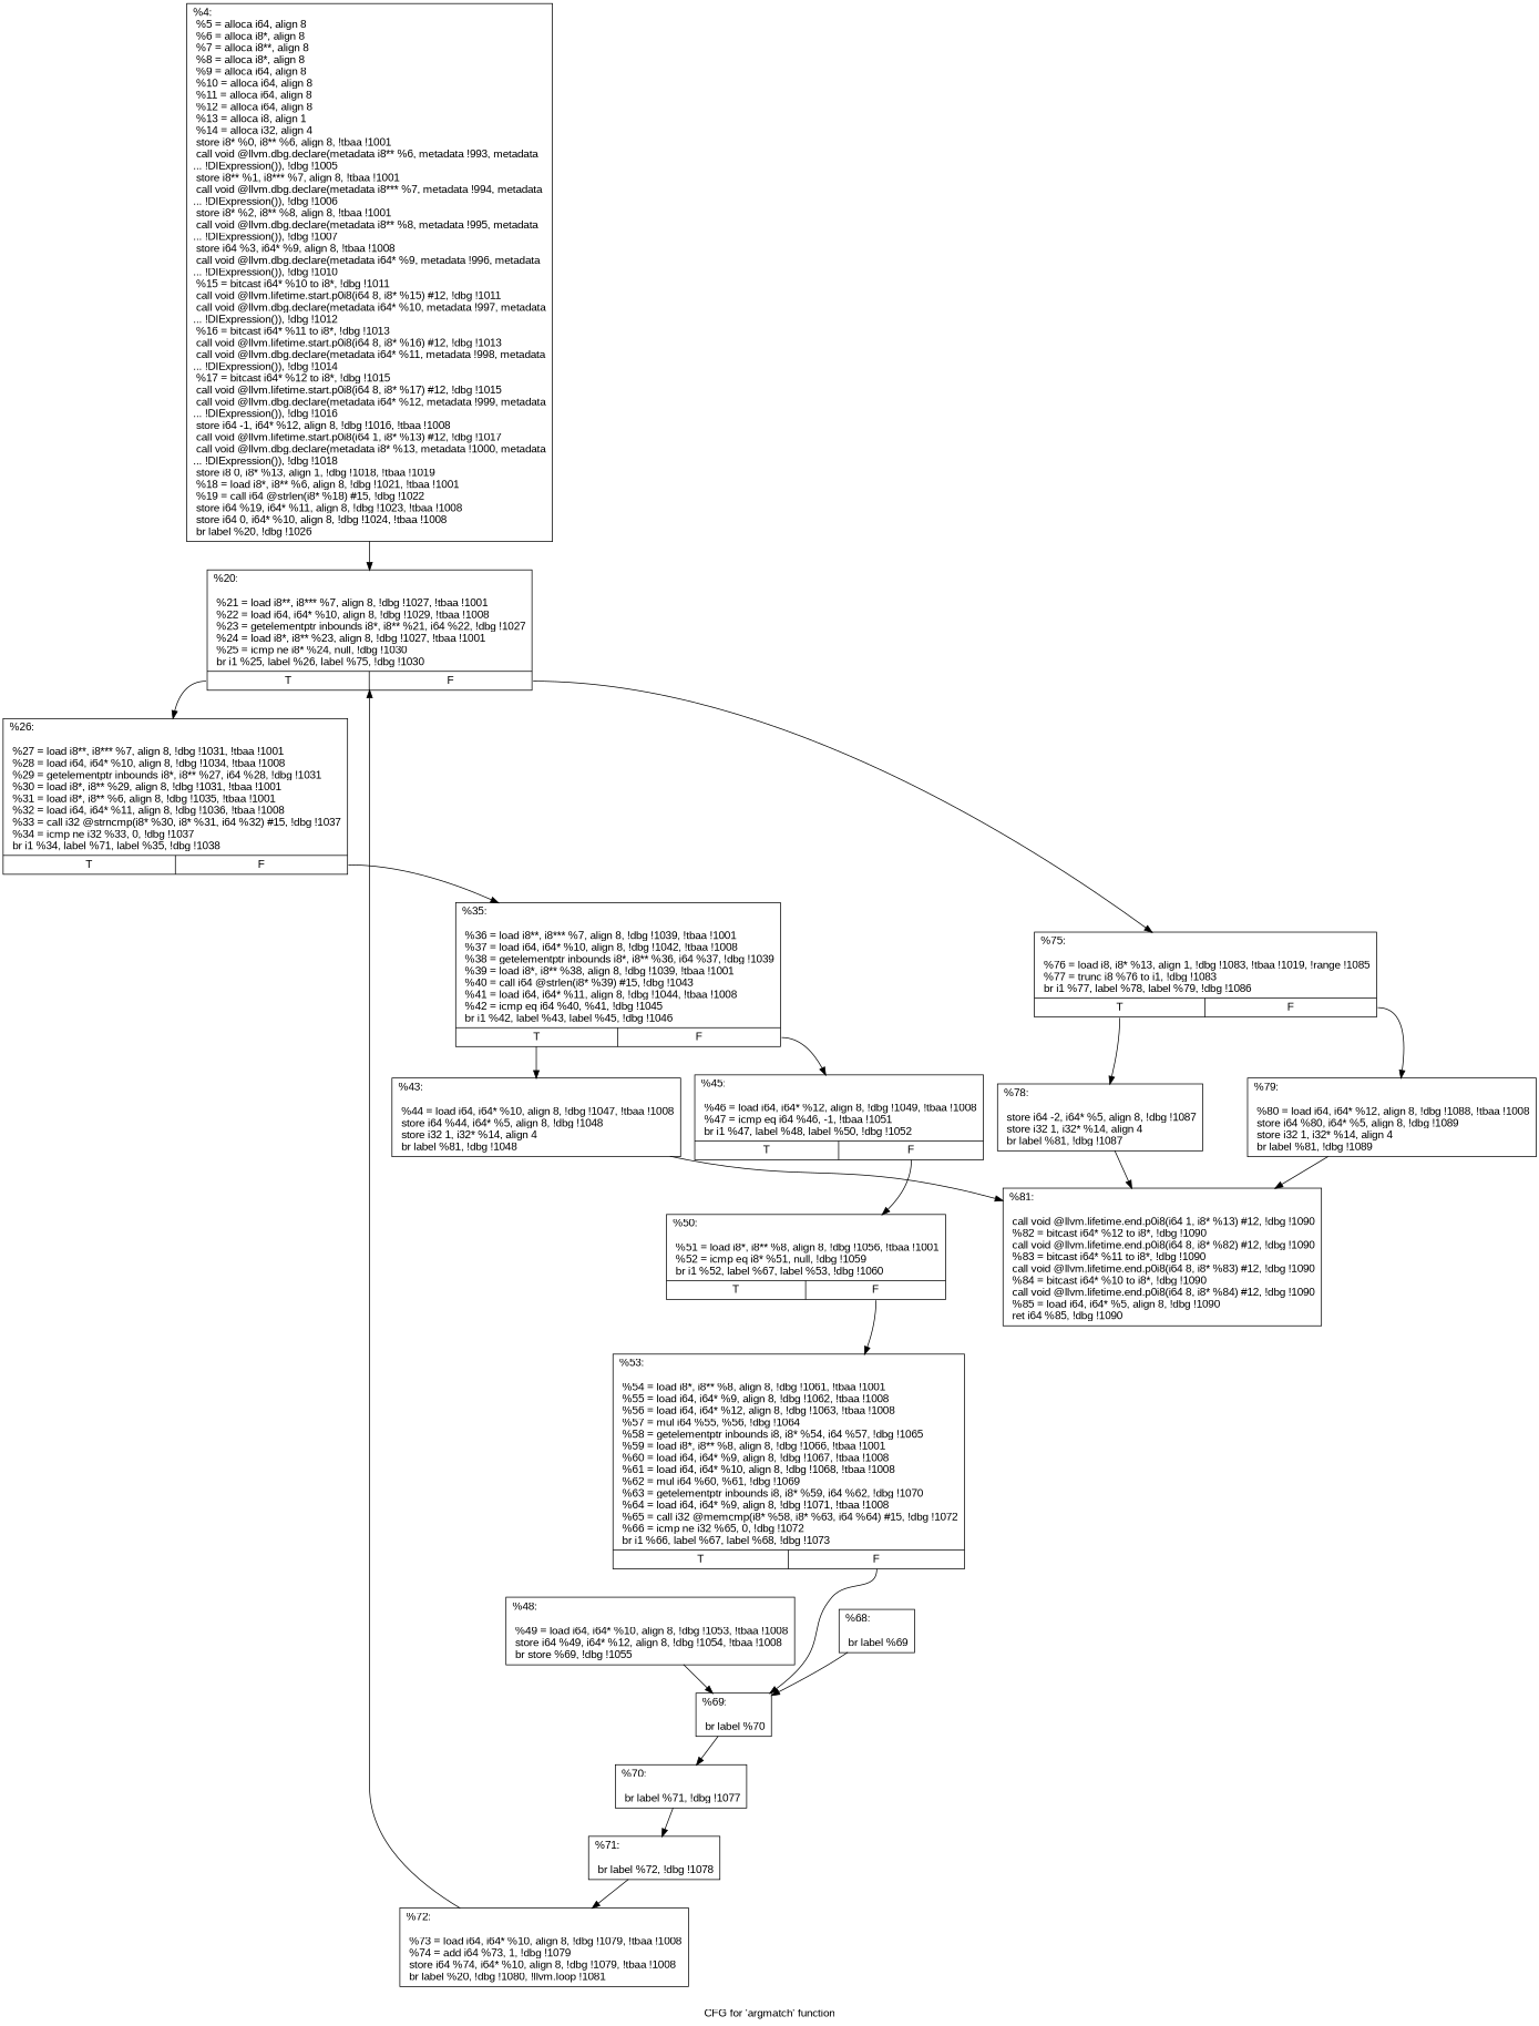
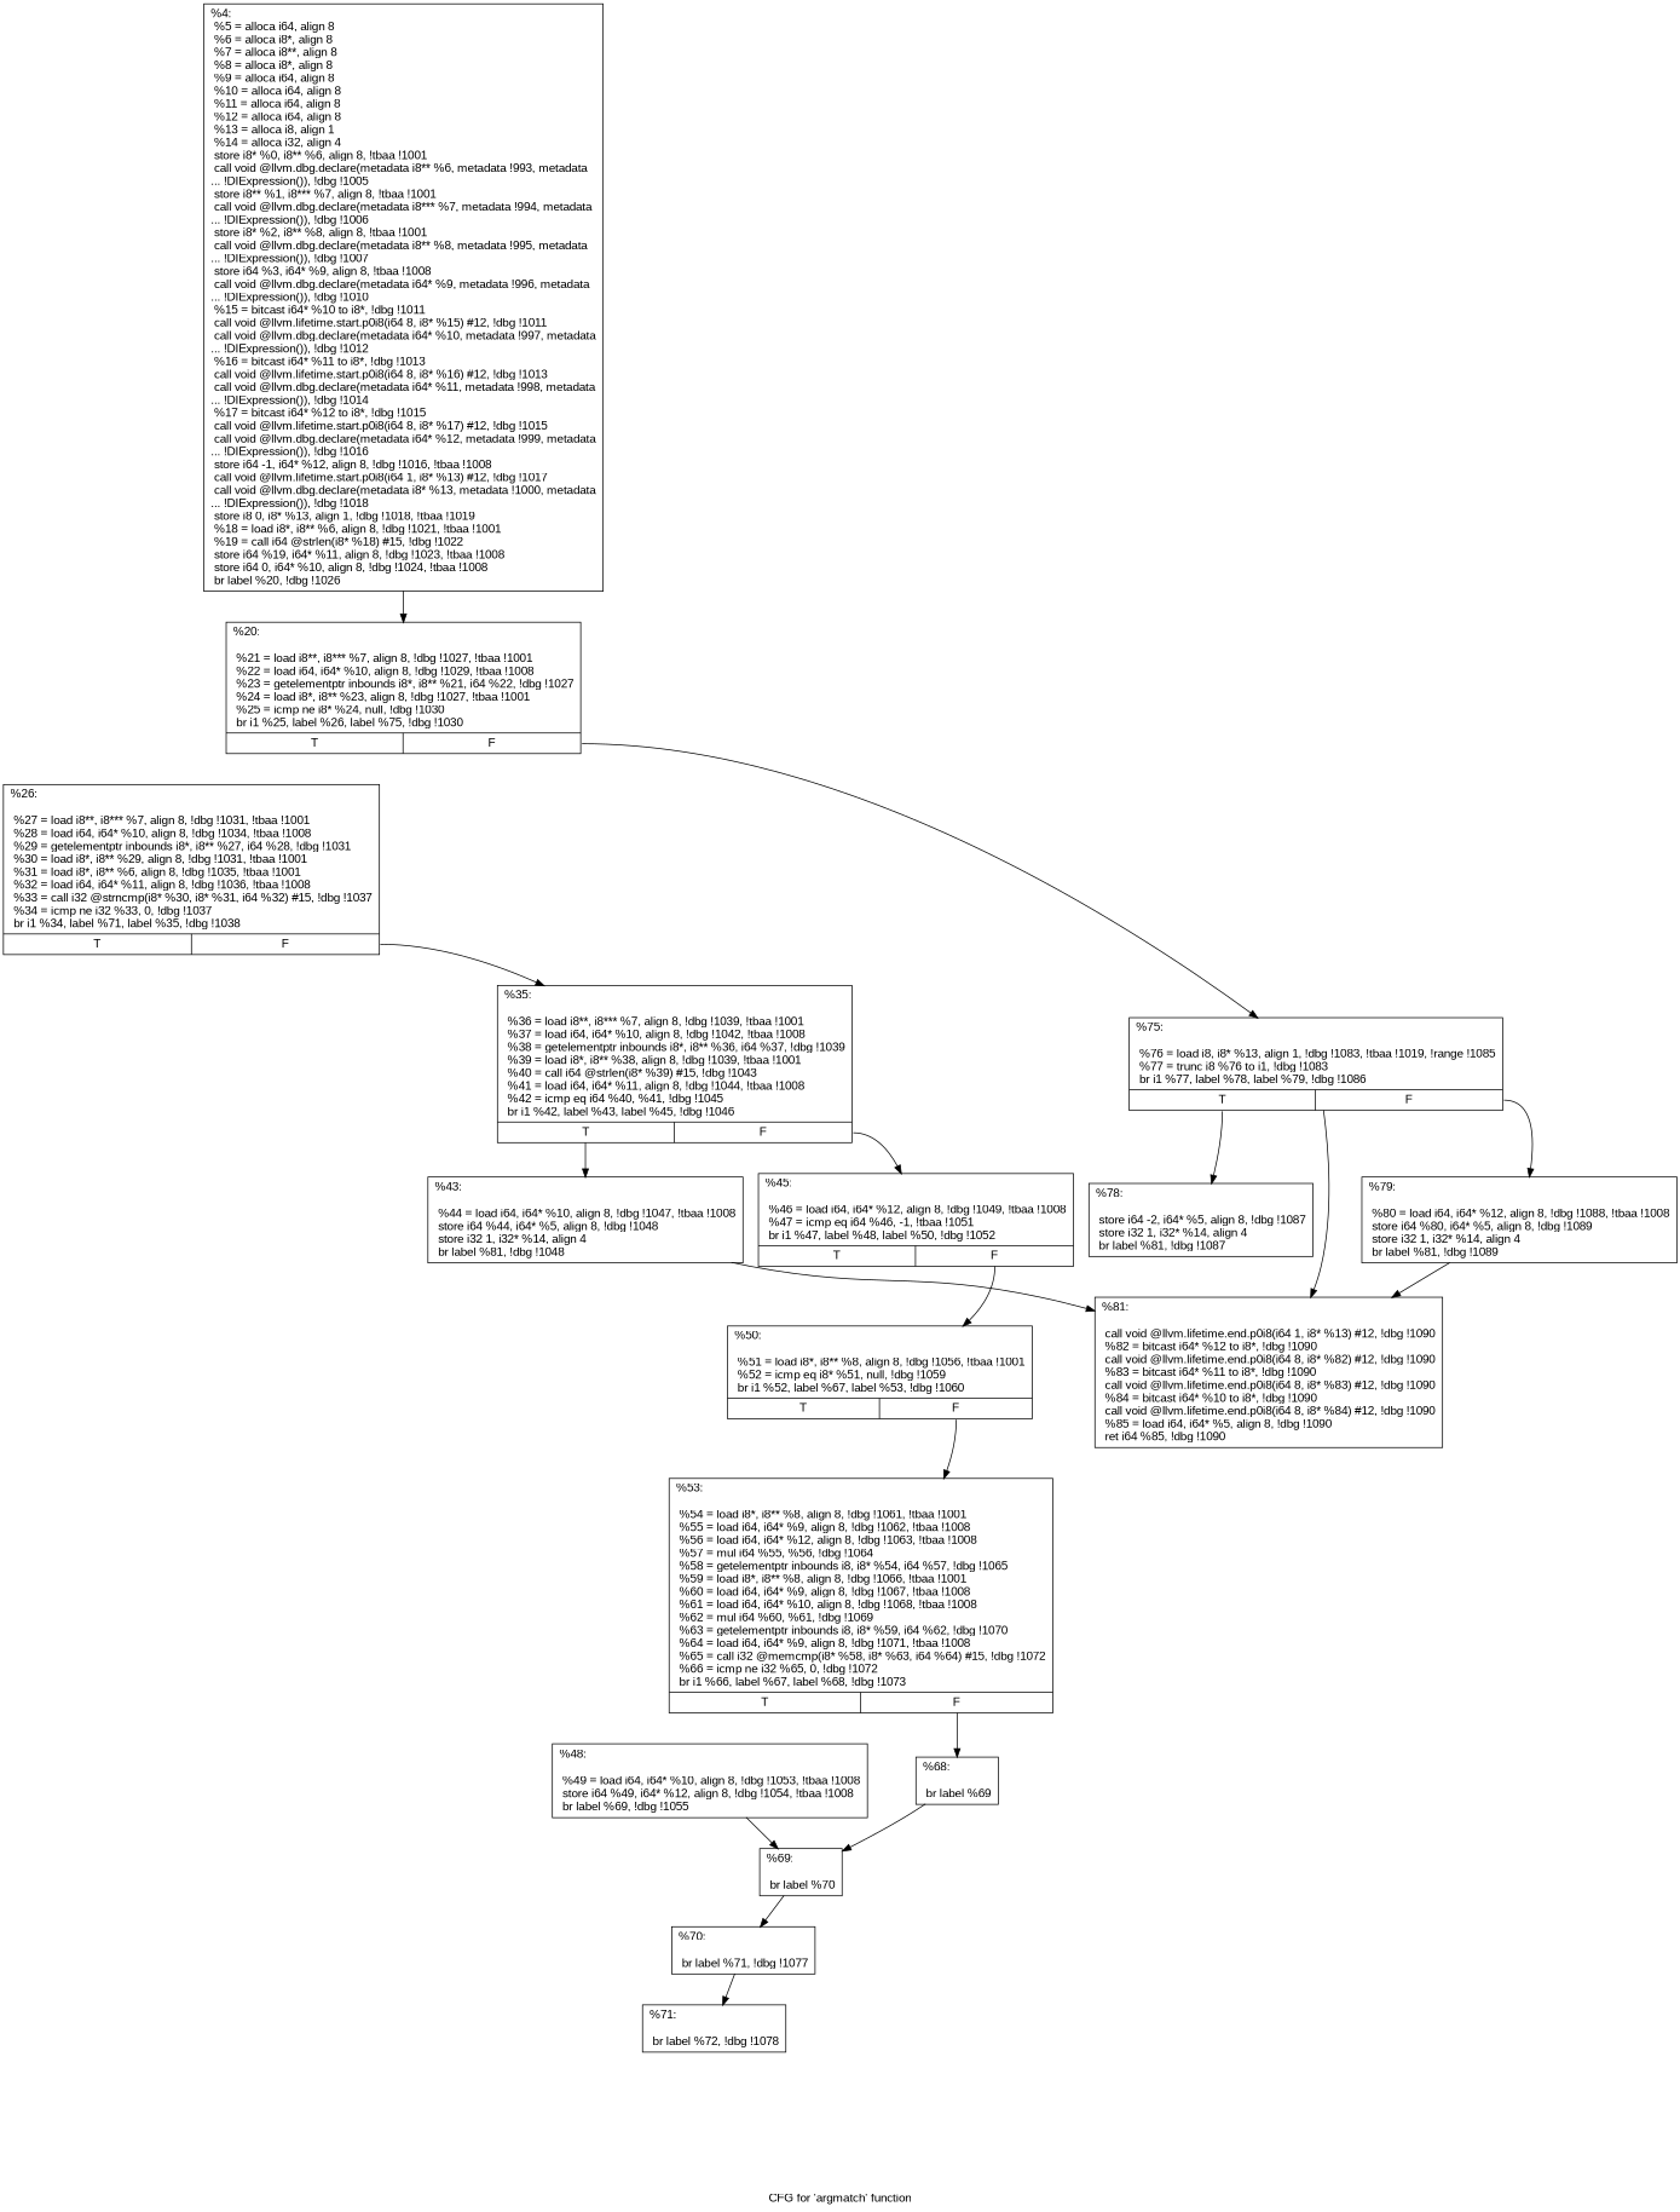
  digraph {
    fontname="Liberation Sans"
    label="CFG for 'argmatch' function"
    node [fontname="Liberation Sans" shape=record]
    edge [fontname="Liberation Sans"]
    n1 [label="{%4:\l  %5 = alloca i64, align 8\l  %6 = alloca i8*, align 8\l  %7 = alloca i8**, align 8\l  %8 = alloca i8*, align 8\l  %9 = alloca i64, align 8\l  %10 = alloca i64, align 8\l  %11 = alloca i64, align 8\l  %12 = alloca i64, align 8\l  %13 = alloca i8, align 1\l  %14 = alloca i32, align 4\l  store i8* %0, i8** %6, align 8, !tbaa !1001\l  call void @llvm.dbg.declare(metadata i8** %6, metadata !993, metadata\l... !DIExpression()), !dbg !1005\l  store i8** %1, i8*** %7, align 8, !tbaa !1001\l  call void @llvm.dbg.declare(metadata i8*** %7, metadata !994, metadata\l... !DIExpression()), !dbg !1006\l  store i8* %2, i8** %8, align 8, !tbaa !1001\l  call void @llvm.dbg.declare(metadata i8** %8, metadata !995, metadata\l... !DIExpression()), !dbg !1007\l  store i64 %3, i64* %9, align 8, !tbaa !1008\l  call void @llvm.dbg.declare(metadata i64* %9, metadata !996, metadata\l... !DIExpression()), !dbg !1010\l  %15 = bitcast i64* %10 to i8*, !dbg !1011\l  call void @llvm.lifetime.start.p0i8(i64 8, i8* %15) #12, !dbg !1011\l  call void @llvm.dbg.declare(metadata i64* %10, metadata !997, metadata\l... !DIExpression()), !dbg !1012\l  %16 = bitcast i64* %11 to i8*, !dbg !1013\l  call void @llvm.lifetime.start.p0i8(i64 8, i8* %16) #12, !dbg !1013\l  call void @llvm.dbg.declare(metadata i64* %11, metadata !998, metadata\l... !DIExpression()), !dbg !1014\l  %17 = bitcast i64* %12 to i8*, !dbg !1015\l  call void @llvm.lifetime.start.p0i8(i64 8, i8* %17) #12, !dbg !1015\l  call void @llvm.dbg.declare(metadata i64* %12, metadata !999, metadata\l... !DIExpression()), !dbg !1016\l  store i64 -1, i64* %12, align 8, !dbg !1016, !tbaa !1008\l  call void @llvm.lifetime.start.p0i8(i64 1, i8* %13) #12, !dbg !1017\l  call void @llvm.dbg.declare(metadata i8* %13, metadata !1000, metadata\l... !DIExpression()), !dbg !1018\l  store i8 0, i8* %13, align 1, !dbg !1018, !tbaa !1019\l  %18 = load i8*, i8** %6, align 8, !dbg !1021, !tbaa !1001\l  %19 = call i64 @strlen(i8* %18) #15, !dbg !1022\l  store i64 %19, i64* %11, align 8, !dbg !1023, !tbaa !1008\l  store i64 0, i64* %10, align 8, !dbg !1024, !tbaa !1008\l  br label %20, !dbg !1026\l}"]
    n2 [label="{%20:\l\l  %21 = load i8**, i8*** %7, align 8, !dbg !1027, !tbaa !1001\l  %22 = load i64, i64* %10, align 8, !dbg !1029, !tbaa !1008\l  %23 = getelementptr inbounds i8*, i8** %21, i64 %22, !dbg !1027\l  %24 = load i8*, i8** %23, align 8, !dbg !1027, !tbaa !1001\l  %25 = icmp ne i8* %24, null, !dbg !1030\l  br i1 %25, label %26, label %75, !dbg !1030\l|{<s0>T|<s1>F}}"]
    n3 [label="{%26:\l\l  %27 = load i8**, i8*** %7, align 8, !dbg !1031, !tbaa !1001\l  %28 = load i64, i64* %10, align 8, !dbg !1034, !tbaa !1008\l  %29 = getelementptr inbounds i8*, i8** %27, i64 %28, !dbg !1031\l  %30 = load i8*, i8** %29, align 8, !dbg !1031, !tbaa !1001\l  %31 = load i8*, i8** %6, align 8, !dbg !1035, !tbaa !1001\l  %32 = load i64, i64* %11, align 8, !dbg !1036, !tbaa !1008\l  %33 = call i32 @strncmp(i8* %30, i8* %31, i64 %32) #15, !dbg !1037\l  %34 = icmp ne i32 %33, 0, !dbg !1037\l  br i1 %34, label %71, label %35, !dbg !1038\l|{<s0>T|<s1>F}}"]
    n4 [label="{%75:\l\l  %76 = load i8, i8* %13, align 1, !dbg !1083, !tbaa !1019, !range !1085\l  %77 = trunc i8 %76 to i1, !dbg !1083\l  br i1 %77, label %78, label %79, !dbg !1086\l|{<s0>T|<s1>F}}"]
    n5 [label="{%35:\l\l  %36 = load i8**, i8*** %7, align 8, !dbg !1039, !tbaa !1001\l  %37 = load i64, i64* %10, align 8, !dbg !1042, !tbaa !1008\l  %38 = getelementptr inbounds i8*, i8** %36, i64 %37, !dbg !1039\l  %39 = load i8*, i8** %38, align 8, !dbg !1039, !tbaa !1001\l  %40 = call i64 @strlen(i8* %39) #15, !dbg !1043\l  %41 = load i64, i64* %11, align 8, !dbg !1044, !tbaa !1008\l  %42 = icmp eq i64 %40, %41, !dbg !1045\l  br i1 %42, label %43, label %45, !dbg !1046\l|{<s0>T|<s1>F}}"]
    n6 [label="{%78:\l\l  store i64 -2, i64* %5, align 8, !dbg !1087\l  store i32 1, i32* %14, align 4\l  br label %81, !dbg !1087\l}"]
    n7 [label="{%79:\l\l  %80 = load i64, i64* %12, align 8, !dbg !1088, !tbaa !1008\l  store i64 %80, i64* %5, align 8, !dbg !1089\l  store i32 1, i32* %14, align 4\l  br label %81, !dbg !1089\l}"]
    n8 [label="{%71:\l\l  br label %72, !dbg !1078\l}"]
-   n9 [label="{%72:\l\l  %73 = load i64, i64* %10, align 8, !dbg !1079, !tbaa !1008\l  %74 = add i64 %73, 1, !dbg !1079\l  store i64 %74, i64* %10, align 8, !dbg !1079, !tbaa !1008\l  br label %20, !dbg !1080, !llvm.loop !1081\l}"]
    n10 [label="{%43:\l\l  %44 = load i64, i64* %10, align 8, !dbg !1047, !tbaa !1008\l  store i64 %44, i64* %5, align 8, !dbg !1048\l  store i32 1, i32* %14, align 4\l  br label %81, !dbg !1048\l}"]
    n11 [label="{%45:\l\l  %46 = load i64, i64* %12, align 8, !dbg !1049, !tbaa !1008\l  %47 = icmp eq i64 %46, -1, !tbaa !1051\l  br i1 %47, label %48, label %50, !dbg !1052\l|{<s0>T|<s1>F}}"]
    n12 [label="{%81:\l\l  call void @llvm.lifetime.end.p0i8(i64 1, i8* %13) #12, !dbg !1090\l  %82 = bitcast i64* %12 to i8*, !dbg !1090\l  call void @llvm.lifetime.end.p0i8(i64 8, i8* %82) #12, !dbg !1090\l  %83 = bitcast i64* %11 to i8*, !dbg !1090\l  call void @llvm.lifetime.end.p0i8(i64 8, i8* %83) #12, !dbg !1090\l  %84 = bitcast i64* %10 to i8*, !dbg !1090\l  call void @llvm.lifetime.end.p0i8(i64 8, i8* %84) #12, !dbg !1090\l  %85 = load i64, i64* %5, align 8, !dbg !1090\l  ret i64 %85, !dbg !1090\l}"]
    n13 [label="{%50:\l\l  %51 = load i8*, i8** %8, align 8, !dbg !1056, !tbaa !1001\l  %52 = icmp eq i8* %51, null, !dbg !1059\l  br i1 %52, label %67, label %53, !dbg !1060\l|{<s0>T|<s1>F}}"]
-   n14 [label="{%48:\l\l  %49 = load i64, i64* %10, align 8, !dbg !1053, !tbaa !1008\l  store i64 %49, i64* %12, align 8, !dbg !1054, !tbaa !1008\l  br store %69, !dbg !1055\l}"]
+   n14 [label="{%48:\l\l  %49 = load i64, i64* %10, align 8, !dbg !1053, !tbaa !1008\l  store i64 %49, i64* %12, align 8, !dbg !1054, !tbaa !1008\l  br label %69, !dbg !1055\l}"]
    n15 [label="{%69:\l\l  br label %70\l}"]
    n16 [label="{%53:\l\l  %54 = load i8*, i8** %8, align 8, !dbg !1061, !tbaa !1001\l  %55 = load i64, i64* %9, align 8, !dbg !1062, !tbaa !1008\l  %56 = load i64, i64* %12, align 8, !dbg !1063, !tbaa !1008\l  %57 = mul i64 %55, %56, !dbg !1064\l  %58 = getelementptr inbounds i8, i8* %54, i64 %57, !dbg !1065\l  %59 = load i8*, i8** %8, align 8, !dbg !1066, !tbaa !1001\l  %60 = load i64, i64* %9, align 8, !dbg !1067, !tbaa !1008\l  %61 = load i64, i64* %10, align 8, !dbg !1068, !tbaa !1008\l  %62 = mul i64 %60, %61, !dbg !1069\l  %63 = getelementptr inbounds i8, i8* %59, i64 %62, !dbg !1070\l  %64 = load i64, i64* %9, align 8, !dbg !1071, !tbaa !1008\l  %65 = call i32 @memcmp(i8* %58, i8* %63, i64 %64) #15, !dbg !1072\l  %66 = icmp ne i32 %65, 0, !dbg !1072\l  br i1 %66, label %67, label %68, !dbg !1073\l|{<s0>T|<s1>F}}"]
    n17 [label="{%70:\l\l  br label %71, !dbg !1077\l}"]
    n18 [label="{%68:\l\l  br label %69\l}"]
    n1 -> n2
-   n2 -> n3 [tailport=s0]
    n2 -> n4 [tailport=s1]
    n3 -> n5 [tailport=s1]
    n4 -> n6 [tailport=s0]
    n4 -> n7 [tailport=s1]
    n5 -> n10 [tailport=s0]
    n5 -> n11 [tailport=s1]
-   n6 -> n12
+   n4 -> n12
    n7 -> n12
-   n8 -> n9
-   n9 -> n2
    n10 -> n12
    n11 -> n13 [tailport=s1]
    n13 -> n16 [tailport=s1]
    n14 -> n15
    n15 -> n17
-   n16 -> n15 [tailport=s1]
+   n16 -> n18 [tailport=s1]
    n17 -> n8
    n18 -> n15
  }
